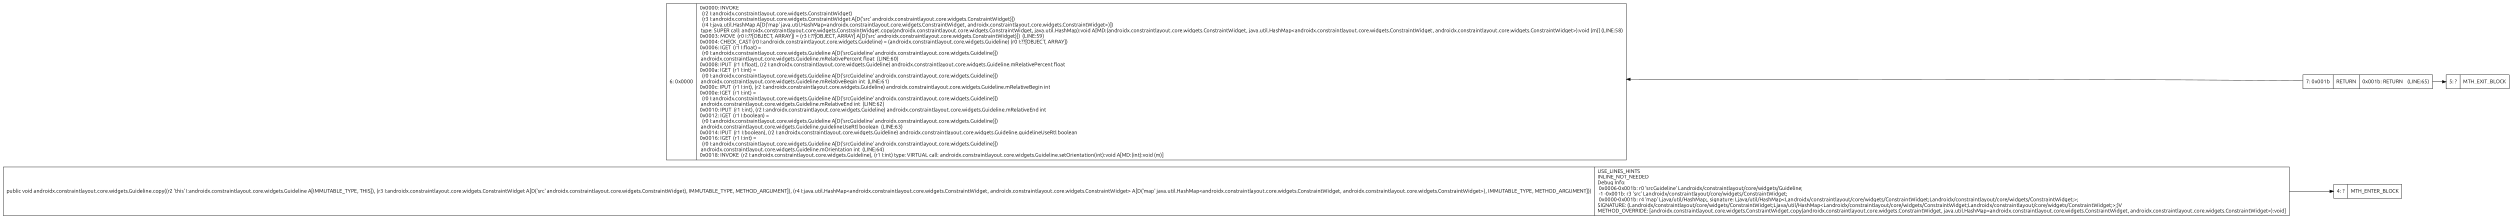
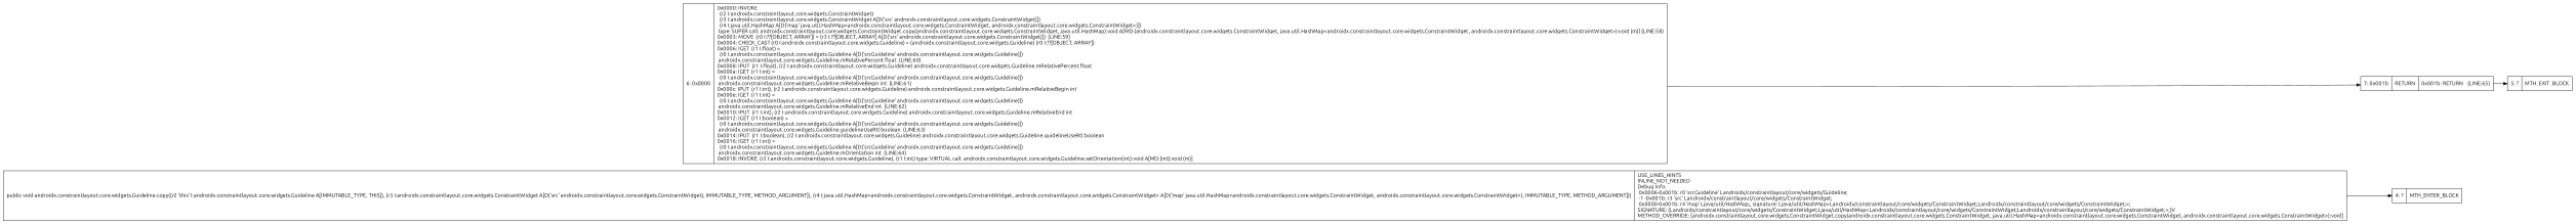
  digraph {
    fontname=Ubuntu
    rankdir=LR
    node [fontname=Ubuntu shape=record]
    edge [fontname=Ubuntu]
    n1 [label="{4\:\ ?|MTH_ENTER_BLOCK\l}"]
    n2 [label="{6\:\ 0x0000|0x0000: INVOKE  \l  (r2 I:androidx.constraintlayout.core.widgets.ConstraintWidget)\l  (r3 I:androidx.constraintlayout.core.widgets.ConstraintWidget A[D('src' androidx.constraintlayout.core.widgets.ConstraintWidget)])\l  (r4 I:java.util.HashMap A[D('map' java.util.HashMap\<androidx.constraintlayout.core.widgets.ConstraintWidget, androidx.constraintlayout.core.widgets.ConstraintWidget\>)])\l type: SUPER call: androidx.constraintlayout.core.widgets.ConstraintWidget.copy(androidx.constraintlayout.core.widgets.ConstraintWidget, java.util.HashMap):void A[MD:(androidx.constraintlayout.core.widgets.ConstraintWidget, java.util.HashMap\<androidx.constraintlayout.core.widgets.ConstraintWidget, androidx.constraintlayout.core.widgets.ConstraintWidget\>):void (m)] (LINE:58)\l0x0003: MOVE  (r0 I:??[OBJECT, ARRAY]) = (r3 I:??[OBJECT, ARRAY] A[D('src' androidx.constraintlayout.core.widgets.ConstraintWidget)])  (LINE:59)\l0x0004: CHECK_CAST (r0 I:androidx.constraintlayout.core.widgets.Guideline) = (androidx.constraintlayout.core.widgets.Guideline) (r0 I:??[OBJECT, ARRAY]) \l0x0006: IGET  (r1 I:float) = \l  (r0 I:androidx.constraintlayout.core.widgets.Guideline A[D('srcGuideline' androidx.constraintlayout.core.widgets.Guideline)])\l androidx.constraintlayout.core.widgets.Guideline.mRelativePercent float  (LINE:60)\l0x0008: IPUT  (r1 I:float), (r2 I:androidx.constraintlayout.core.widgets.Guideline) androidx.constraintlayout.core.widgets.Guideline.mRelativePercent float \l0x000a: IGET  (r1 I:int) = \l  (r0 I:androidx.constraintlayout.core.widgets.Guideline A[D('srcGuideline' androidx.constraintlayout.core.widgets.Guideline)])\l androidx.constraintlayout.core.widgets.Guideline.mRelativeBegin int  (LINE:61)\l0x000c: IPUT  (r1 I:int), (r2 I:androidx.constraintlayout.core.widgets.Guideline) androidx.constraintlayout.core.widgets.Guideline.mRelativeBegin int \l0x000e: IGET  (r1 I:int) = \l  (r0 I:androidx.constraintlayout.core.widgets.Guideline A[D('srcGuideline' androidx.constraintlayout.core.widgets.Guideline)])\l androidx.constraintlayout.core.widgets.Guideline.mRelativeEnd int  (LINE:62)\l0x0010: IPUT  (r1 I:int), (r2 I:androidx.constraintlayout.core.widgets.Guideline) androidx.constraintlayout.core.widgets.Guideline.mRelativeEnd int \l0x0012: IGET  (r1 I:boolean) = \l  (r0 I:androidx.constraintlayout.core.widgets.Guideline A[D('srcGuideline' androidx.constraintlayout.core.widgets.Guideline)])\l androidx.constraintlayout.core.widgets.Guideline.guidelineUseRtl boolean  (LINE:63)\l0x0014: IPUT  (r1 I:boolean), (r2 I:androidx.constraintlayout.core.widgets.Guideline) androidx.constraintlayout.core.widgets.Guideline.guidelineUseRtl boolean \l0x0016: IGET  (r1 I:int) = \l  (r0 I:androidx.constraintlayout.core.widgets.Guideline A[D('srcGuideline' androidx.constraintlayout.core.widgets.Guideline)])\l androidx.constraintlayout.core.widgets.Guideline.mOrientation int  (LINE:64)\l0x0018: INVOKE  (r2 I:androidx.constraintlayout.core.widgets.Guideline), (r1 I:int) type: VIRTUAL call: androidx.constraintlayout.core.widgets.Guideline.setOrientation(int):void A[MD:(int):void (m)]\l}"]
    n3 [label="{7\:\ 0x001b|RETURN\l|0x001b: RETURN    (LINE:65)\l}"]
    n4 [label="{5\:\ ?|MTH_EXIT_BLOCK\l}"]
    n5 [label="{public void androidx.constraintlayout.core.widgets.Guideline.copy((r2 'this' I:androidx.constraintlayout.core.widgets.Guideline A[IMMUTABLE_TYPE, THIS]), (r3 I:androidx.constraintlayout.core.widgets.ConstraintWidget A[D('src' androidx.constraintlayout.core.widgets.ConstraintWidget), IMMUTABLE_TYPE, METHOD_ARGUMENT]), (r4 I:java.util.HashMap\<androidx.constraintlayout.core.widgets.ConstraintWidget, androidx.constraintlayout.core.widgets.ConstraintWidget\> A[D('map' java.util.HashMap\<androidx.constraintlayout.core.widgets.ConstraintWidget, androidx.constraintlayout.core.widgets.ConstraintWidget\>), IMMUTABLE_TYPE, METHOD_ARGUMENT]))  | USE_LINES_HINTS\lINLINE_NOT_NEEDED\lDebug Info:\l  0x0006\-0x001b: r0 'srcGuideline' Landroidx\/constraintlayout\/core\/widgets\/Guideline;\l  \-1 \-0x001b: r3 'src' Landroidx\/constraintlayout\/core\/widgets\/ConstraintWidget;\l  0x0000\-0x001b: r4 'map' Ljava\/util\/HashMap;, signature: Ljava\/util\/HashMap\<Landroidx\/constraintlayout\/core\/widgets\/ConstraintWidget;Landroidx\/constraintlayout\/core\/widgets\/ConstraintWidget;\>;\lSIGNATURE: (Landroidx\/constraintlayout\/core\/widgets\/ConstraintWidget;Ljava\/util\/HashMap\<Landroidx\/constraintlayout\/core\/widgets\/ConstraintWidget;Landroidx\/constraintlayout\/core\/widgets\/ConstraintWidget;\>;)V\lMETHOD_OVERRIDE: [androidx.constraintlayout.core.widgets.ConstraintWidget.copy(androidx.constraintlayout.core.widgets.ConstraintWidget, java.util.HashMap\<androidx.constraintlayout.core.widgets.ConstraintWidget, androidx.constraintlayout.core.widgets.ConstraintWidget\>):void]\l}"]
-   n3 -> n2
+   n2 -> n3
    n3 -> n4
    n5 -> n1
  }
